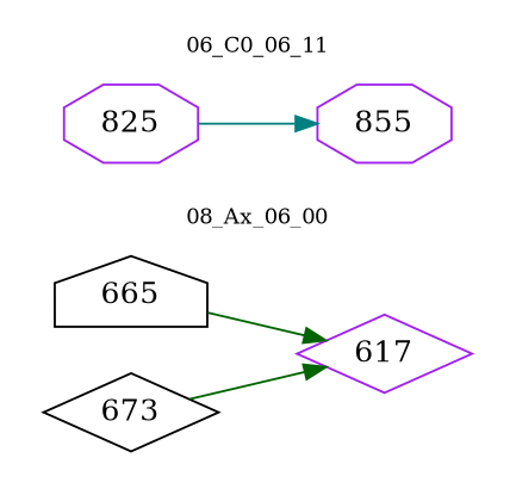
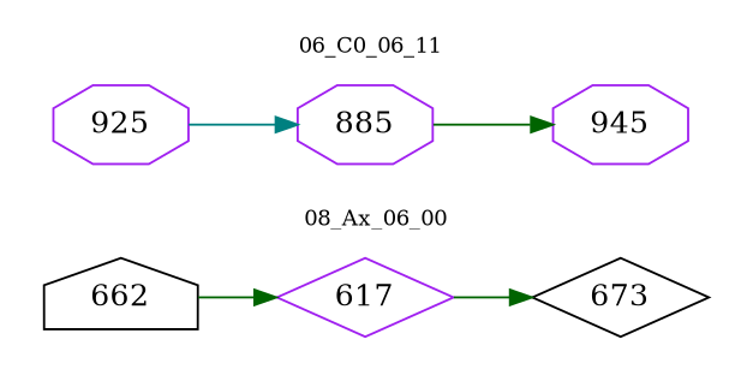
  digraph {
    rankdir=LR
    node [color=purple shape=octagon]
    edge [color=darkgreen]
-   n1 [color=black label=665 shape=house]
+   n1 [color=black label=662 shape=house]
    n2 [label=617 shape=diamond]
    n3 [color=black label=673 shape=diamond]
-   n4 [label=825]
-   n5 [label=855]
+   n4 [label=925]
+   n5 [label=885]
+   n6 [label=945]
    subgraph cluster_1 {
      color=white
      fontsize=10
      label="08_Ax_06_00"
      n1
      n2
      n3
    }
    subgraph cluster_2 {
      color=white
      fontsize=10
      label="06_C0_06_11"
      n4
      n5
+     n6
    }
    n1 -> n2
-   n3 -> n2
+   n2 -> n3
    n4 -> n5 [color=teal]
+   n5 -> n6
  }
